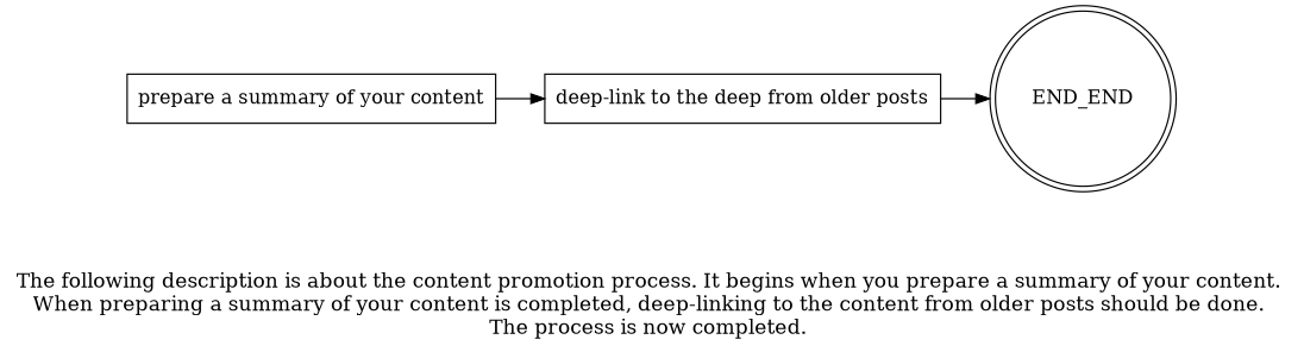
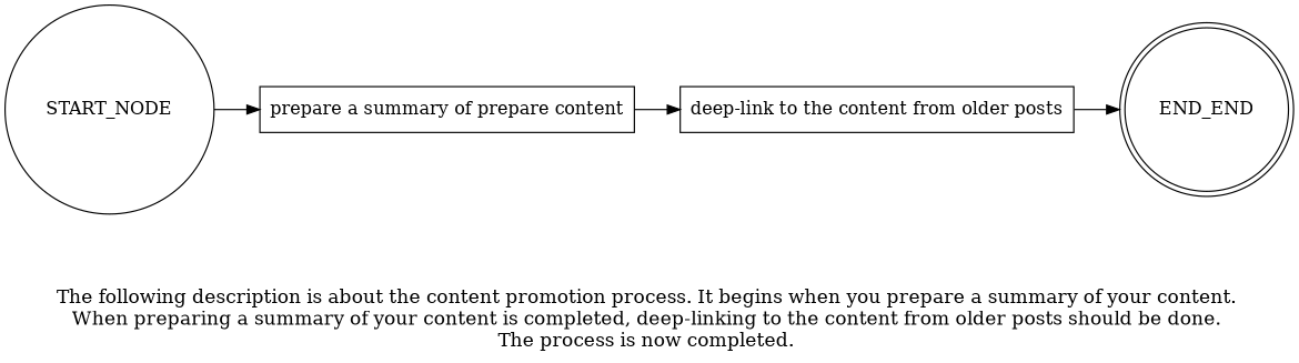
  digraph {
    fontsize=15
    label="\n\n\nThe following description is about the content promotion process. It begins when you prepare a summary of your content. \nWhen preparing a summary of your content is completed, deep-linking to the content from older posts should be done. \nThe process is now completed. \n"
    rankdir=LR
    node [shape=box]
-   "prepare a summary of your content"
-   "deep-link to the content from older posts" [label="deep-link to the deep from older posts"]
+   "prepare a summary of your content" [label="prepare a summary of prepare content"]
+   "deep-link to the content from older posts"
    n3 [label=END_END shape=doublecircle width=0.2]
+   START_NODE [shape=circle width=0.3]
    subgraph sub_1 {
      "prepare a summary of your content"
      "deep-link to the content from older posts"
    }
    "prepare a summary of your content" -> "deep-link to the content from older posts"
    "deep-link to the content from older posts" -> n3
+   START_NODE -> "prepare a summary of your content"
  }
